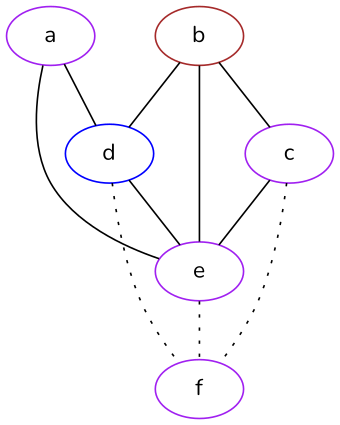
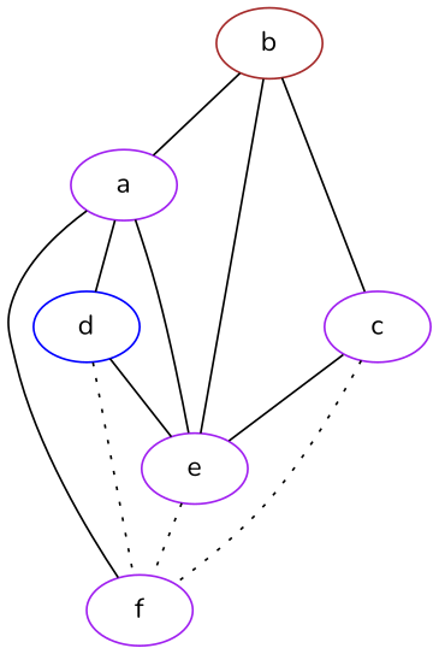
  graph {
    fontname=Nunito
    node [color=purple fontname=Nunito]
    edge [fontname=Nunito]
    a
    e
    f
    d [color=blue]
    b [color=brown]
    c
    a -- e
+   a -- f
    a -- d
    e -- f [style=dotted]
    d -- e
    d -- f [style=dotted]
    b -- e
-   b -- d
+   b -- a
    b -- c
    c -- e
    c -- f [style=dotted]
  }
